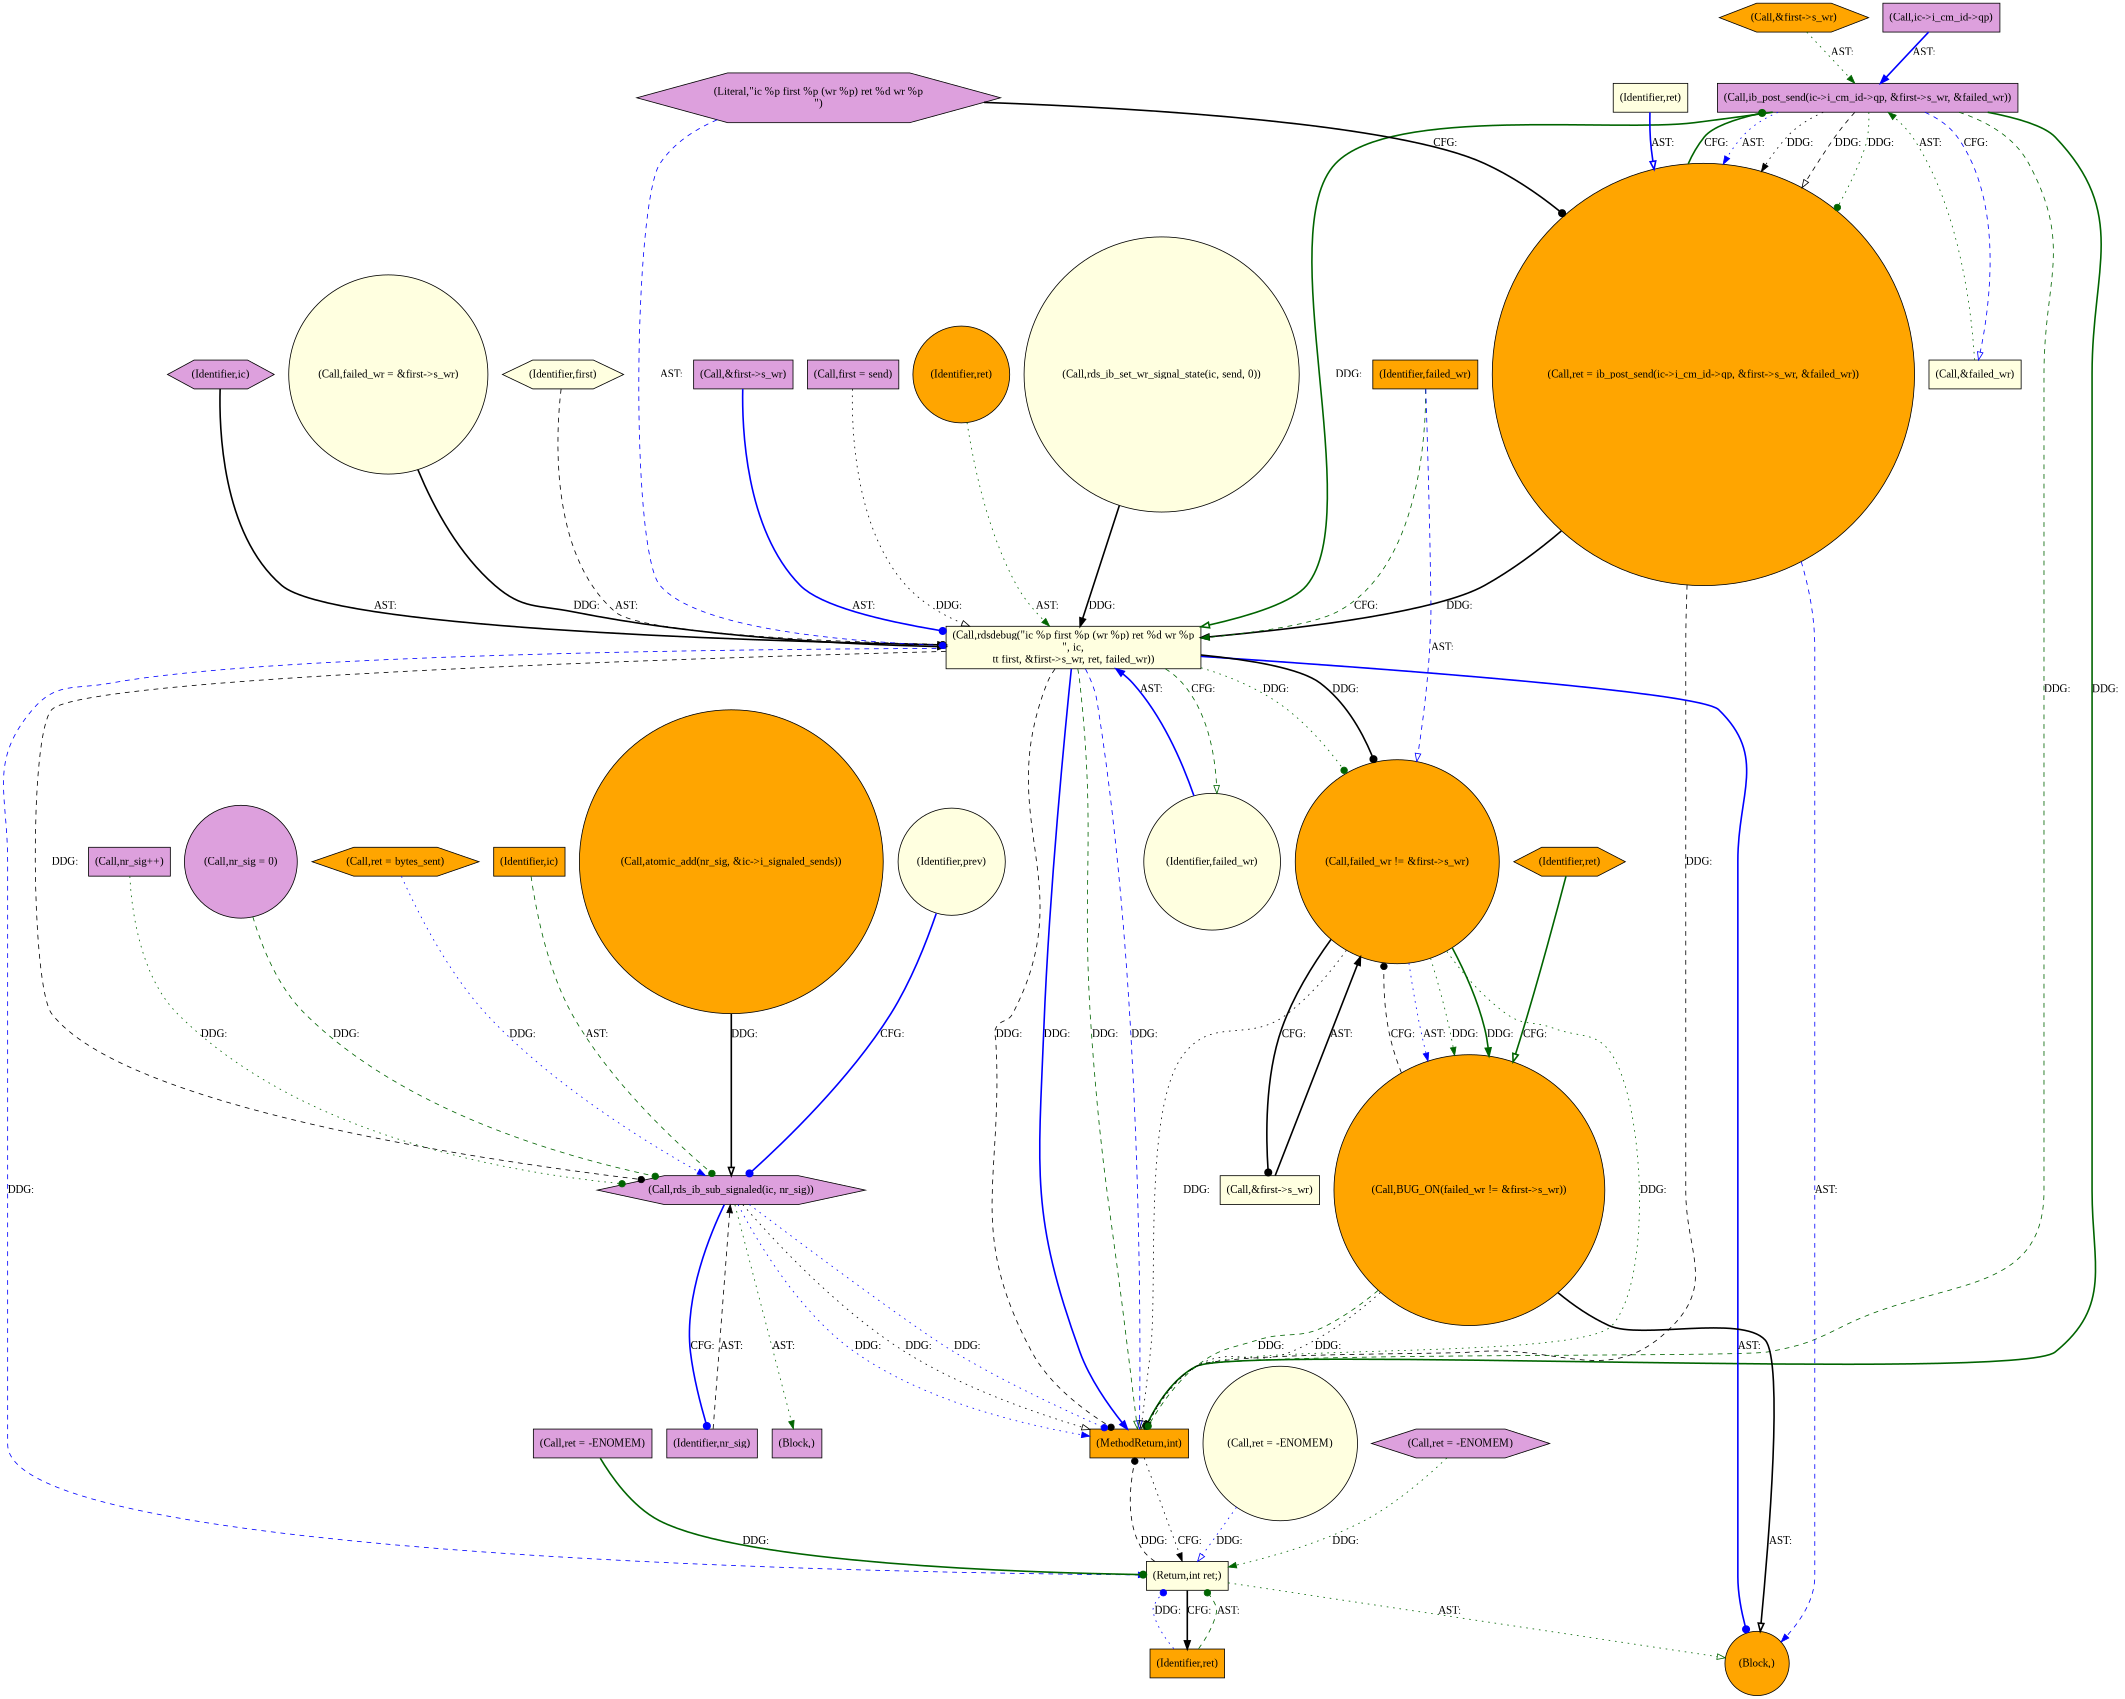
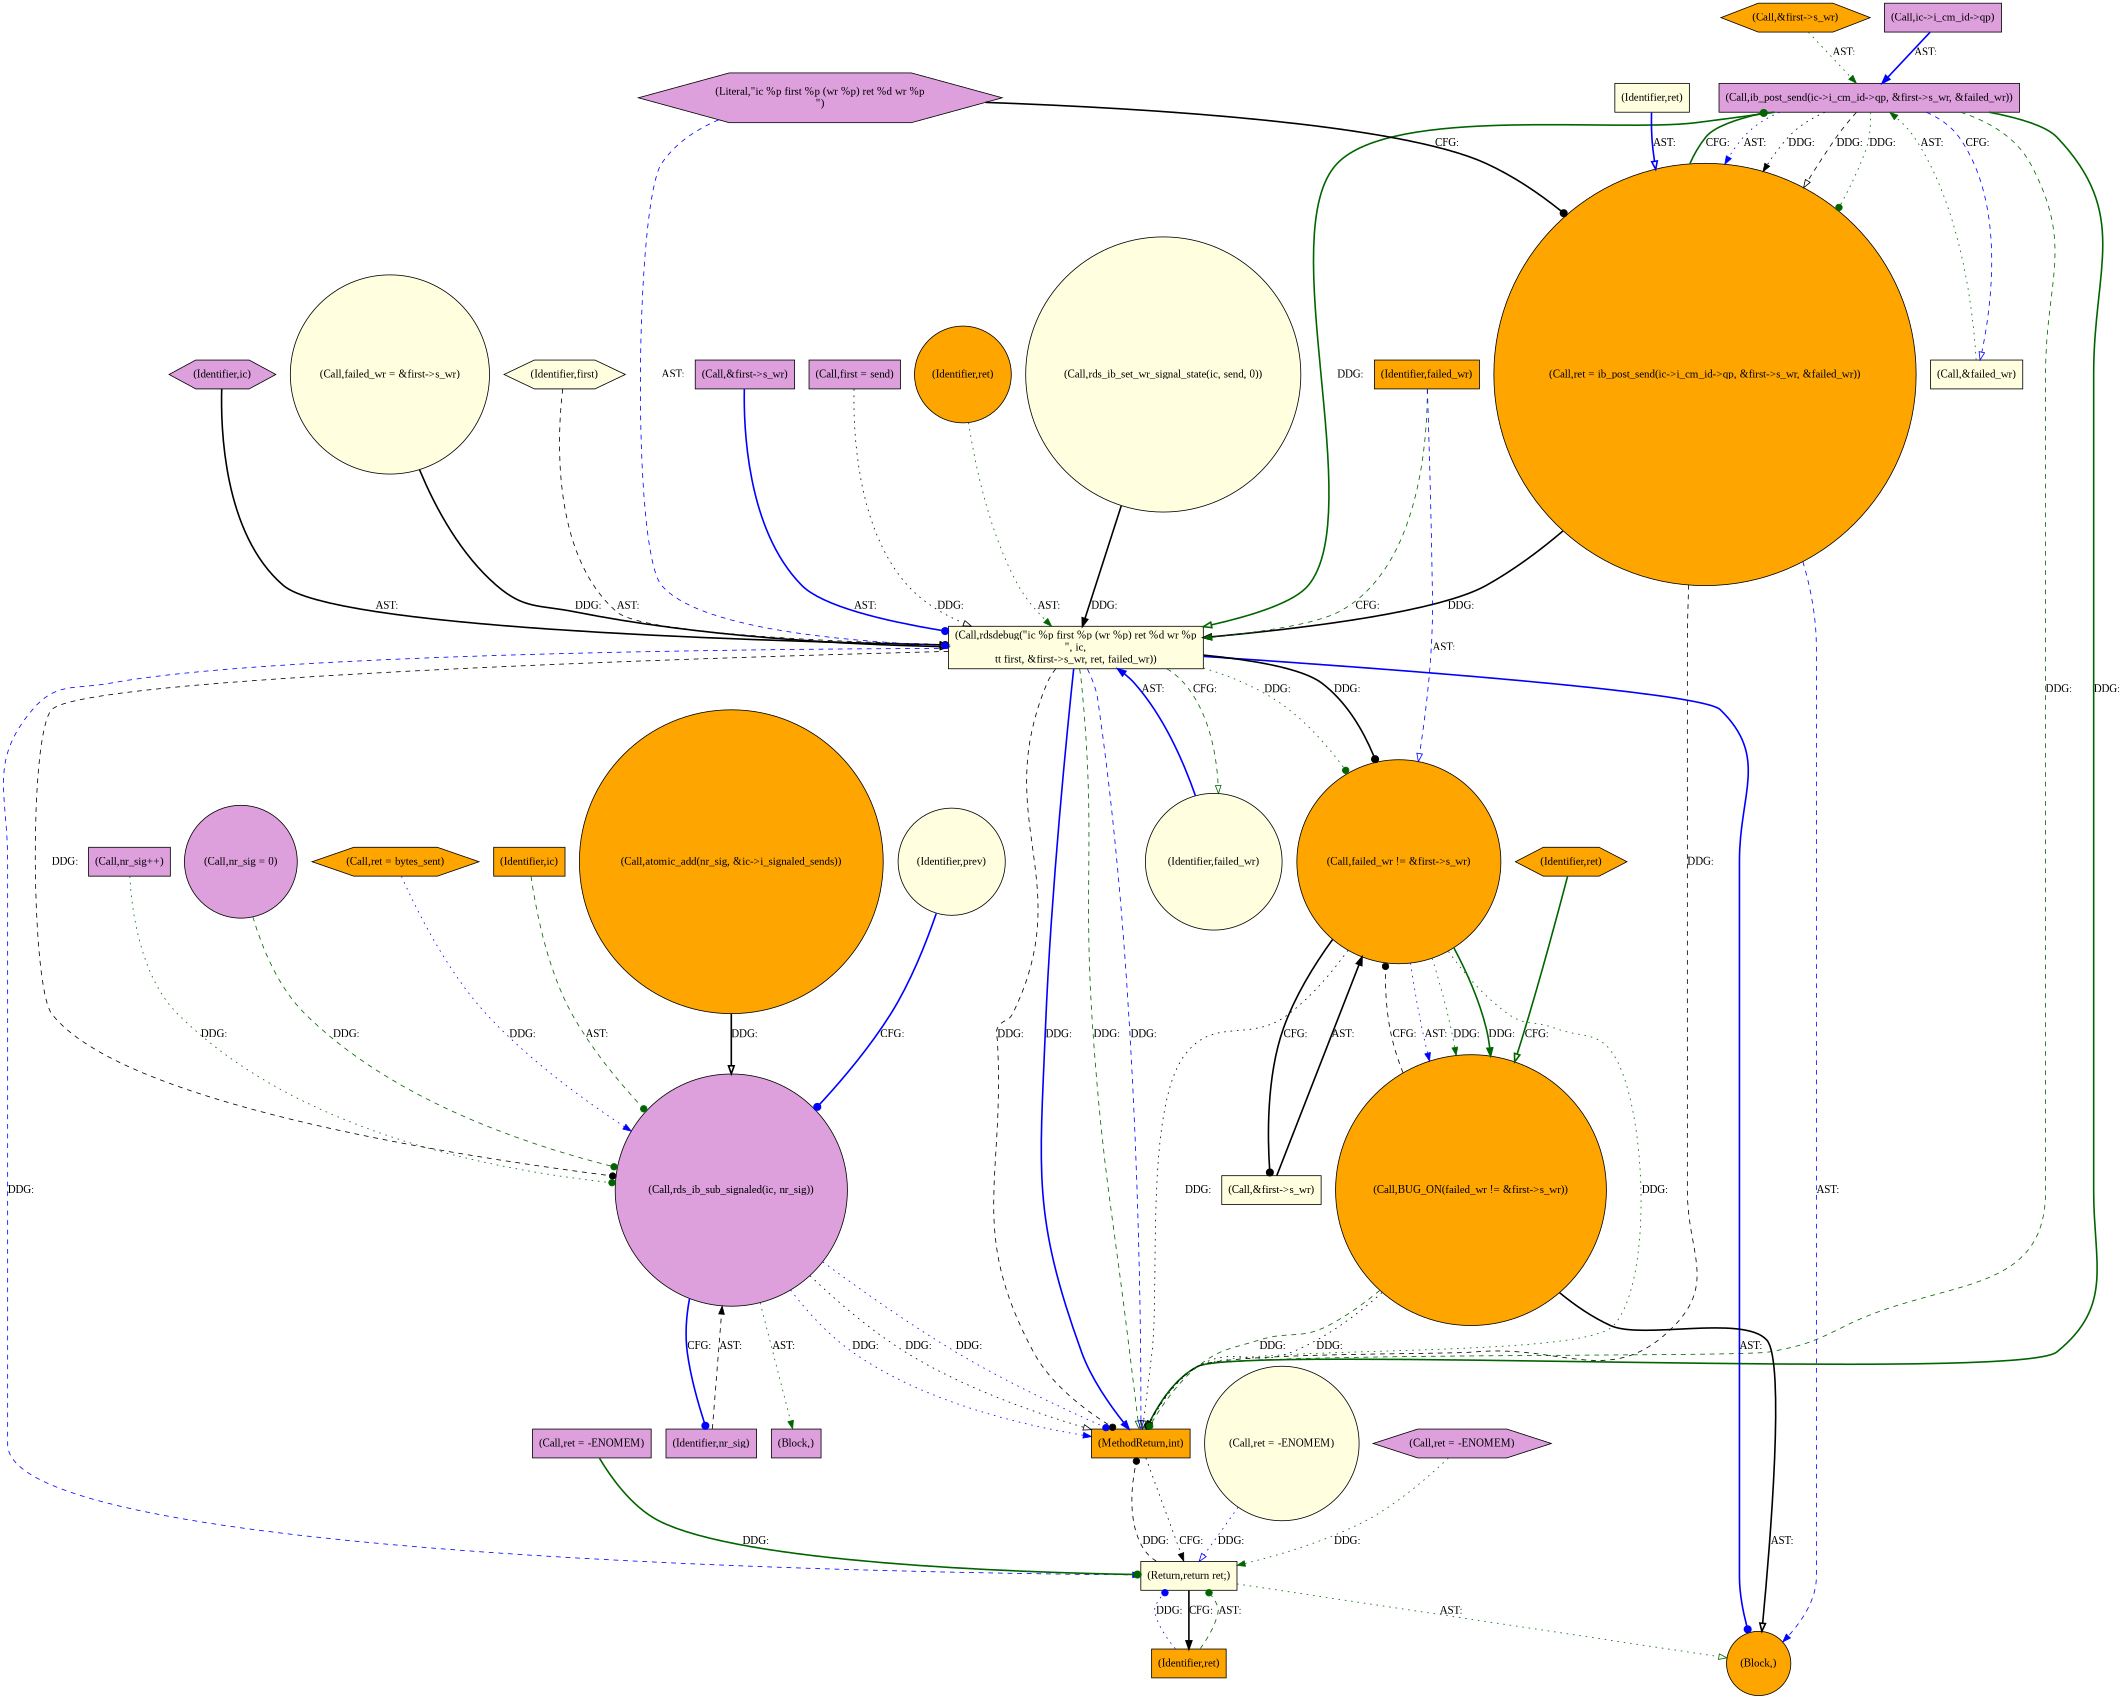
  digraph {
    fontname="Liberation Serif"
    node [fillcolor=plum fontname="Liberation Serif" shape=box style=filled]
    edge [arrowhead=dot color=black fontname="Liberation Serif" style=bold]
    n1 [label="(Call,ib_post_send(ic->i_cm_id->qp, &first->s_wr, &failed_wr))"]
    n2 [fillcolor=orange label="(Call,ret = ib_post_send(ic->i_cm_id->qp, &first->s_wr, &failed_wr))" shape=circle]
    n3 [fillcolor=lightyellow label="(Call,rdsdebug(\"ic %p first %p (wr %p) ret %d wr %p\n\", ic,\n\t\t first, &first->s_wr, ret, failed_wr))"]
    n4 [fillcolor=lightyellow label="(Call,&failed_wr)"]
    n5 [fillcolor=orange label="(MethodReturn,int)"]
    n6 [fillcolor=orange label="(Block,)" shape=circle]
    n7 [fillcolor=orange label="(Call,failed_wr != &first->s_wr)" shape=circle]
-   n8 [label="(Call,rds_ib_sub_signaled(ic, nr_sig))" shape=hexagon]
-   n9 [fillcolor=lightyellow label="(Return,int ret;)"]
+   n8 [label="(Call,rds_ib_sub_signaled(ic, nr_sig))" shape=circle]
+   n9 [fillcolor=lightyellow label="(Return,return ret;)"]
    n10 [fillcolor=lightyellow label="(Identifier,failed_wr)" shape=circle]
    n11 [fillcolor=orange label="(Call,BUG_ON(failed_wr != &first->s_wr))" shape=circle]
    n12 [fillcolor=lightyellow label="(Call,&first->s_wr)"]
    n13 [label="(Block,)"]
    n14 [label="(Identifier,nr_sig)"]
    n15 [fillcolor=orange label="(Identifier,ret)"]
    n16 [fillcolor=orange label="(Call,ret = bytes_sent)" shape=hexagon]
    n17 [fillcolor=orange label="(Identifier,failed_wr)"]
    n18 [fillcolor=lightyellow label="(Identifier,first)" shape=hexagon]
    n19 [fillcolor=orange label="(Call,&first->s_wr)" shape=hexagon]
    n20 [label="(Call,first = send)"]
    n21 [fillcolor=orange label="(Identifier,ret)" shape=hexagon]
    n22 [label="(Call,ic->i_cm_id->qp)"]
    n23 [fillcolor=orange label="(Call,atomic_add(nr_sig, &ic->i_signaled_sends))" shape=circle]
    n24 [label="(Call,ret = -ENOMEM)" shape=hexagon]
    n25 [label="(Call,ret = -ENOMEM)"]
    n26 [fillcolor=orange label="(Identifier,ret)" shape=circle]
    n27 [fillcolor=lightyellow label="(Call,rds_ib_set_wr_signal_state(ic, send, 0))" shape=circle]
    n28 [label="(Identifier,ic)" shape=hexagon]
    n29 [fillcolor=lightyellow label="(Call,failed_wr = &first->s_wr)" shape=circle]
    n30 [fillcolor=orange label="(Identifier,ic)"]
    n31 [fillcolor=lightyellow label="(Identifier,prev)" shape=circle]
    n32 [label="(Call,nr_sig++)"]
    n33 [label="(Call,nr_sig = 0)" shape=circle]
    n34 [fillcolor=lightyellow label="(Call,ret = -ENOMEM)" shape=circle]
    n35 [label="(Literal,\"ic %p first %p (wr %p) ret %d wr %p\n\")" shape=hexagon]
    n36 [fillcolor=lightyellow label="(Identifier,ret)"]
    n37 [label="(Call,&first->s_wr)"]
    n1 -> n2 [arrowhead=normal color=blue label="AST: " style=dotted]
    n1 -> n2 [arrowhead=normal label="DDG: " style=dotted]
    n1 -> n2 [arrowhead=onormal label="DDG: " style=dashed]
    n1 -> n2 [color=darkgreen label="DDG: " style=dotted]
    n1 -> n3 [arrowhead=onormal color=darkgreen label="DDG: "]
    n1 -> n4 [arrowhead=onormal color=blue label="CFG: " style=dashed]
    n1 -> n5 [color=darkgreen label="DDG: "]
    n1 -> n5 [arrowhead=onormal color=darkgreen label="DDG: " style=dashed]
    n2 -> n1 [color=darkgreen label="CFG: "]
    n2 -> n3 [arrowhead=onormal label="DDG: "]
    n2 -> n5 [arrowhead=normal label="DDG: " style=dashed]
    n2 -> n6 [arrowhead=normal color=blue label="AST: " style=dashed]
    n3 -> n5 [label="DDG: " style=dashed]
    n3 -> n5 [arrowhead=normal color=blue label="DDG: "]
    n3 -> n5 [arrowhead=onormal color=darkgreen label="DDG: " style=dashed]
    n3 -> n5 [arrowhead=onormal color=blue label="DDG: " style=dashed]
    n3 -> n6 [color=blue label="AST: "]
    n3 -> n7 [label="DDG: "]
    n3 -> n7 [color=darkgreen label="DDG: " style=dotted]
    n3 -> n8 [label="DDG: " style=dashed]
    n3 -> n9 [arrowhead=normal color=blue label="DDG: " style=dashed]
    n3 -> n10 [arrowhead=onormal color=darkgreen label="CFG: " style=dashed]
    n4 -> n1 [arrowhead=normal color=darkgreen label="AST: " style=dotted]
    n5 -> n9 [arrowhead=normal label="CFG: " style=dotted]
    n7 -> n5 [arrowhead=onormal label="DDG: " style=dotted]
    n7 -> n5 [color=darkgreen label="DDG: " style=dotted]
    n7 -> n11 [arrowhead=normal color=blue label="AST: " style=dotted]
    n7 -> n11 [arrowhead=normal color=darkgreen label="DDG: " style=dotted]
    n7 -> n11 [arrowhead=normal color=darkgreen label="DDG: "]
    n7 -> n12 [label="CFG: "]
    n8 -> n5 [arrowhead=normal color=blue label="DDG: " style=dotted]
    n8 -> n5 [arrowhead=onormal label="DDG: " style=dotted]
    n8 -> n5 [color=blue label="DDG: " style=dotted]
    n8 -> n13 [arrowhead=normal color=darkgreen label="AST: " style=dotted]
    n8 -> n14 [color=blue label="CFG: "]
    n9 -> n5 [label="DDG: " style=dashed]
    n9 -> n6 [arrowhead=onormal color=darkgreen label="AST: " style=dotted]
    n9 -> n15 [arrowhead=normal label="CFG: "]
    n10 -> n3 [arrowhead=normal color=blue label="AST: "]
    n11 -> n5 [label="DDG: " style=dotted]
    n11 -> n5 [color=darkgreen label="DDG: " style=dashed]
    n11 -> n6 [arrowhead=onormal label="AST: "]
    n11 -> n7 [label="CFG: " style=dashed]
    n12 -> n7 [arrowhead=normal label="AST: "]
    n14 -> n8 [arrowhead=normal label="AST: " style=dashed]
    n15 -> n9 [color=darkgreen label="AST: " style=dashed]
    n15 -> n9 [color=blue label="DDG: " style=dotted]
    n16 -> n8 [arrowhead=normal color=blue label="DDG: " style=dotted]
    n17 -> n3 [arrowhead=normal color=darkgreen label="CFG: " style=dashed]
    n17 -> n7 [arrowhead=onormal color=blue label="AST: " style=dashed]
    n18 -> n3 [label="AST: " style=dashed]
    n19 -> n1 [arrowhead=normal color=darkgreen label="AST: " style=dotted]
    n20 -> n3 [arrowhead=onormal label="DDG: " style=dotted]
    n21 -> n11 [arrowhead=onormal color=darkgreen label="CFG: "]
    n22 -> n1 [arrowhead=normal color=blue label="AST: "]
    n23 -> n8 [arrowhead=onormal label="DDG: "]
    n24 -> n9 [arrowhead=normal color=darkgreen label="DDG: " style=dotted]
    n25 -> n9 [color=darkgreen label="DDG: "]
    n26 -> n3 [arrowhead=normal color=darkgreen label="AST: " style=dotted]
    n27 -> n3 [arrowhead=normal label="DDG: "]
    n28 -> n3 [arrowhead=onormal label="AST: "]
    n29 -> n3 [arrowhead=onormal label="DDG: "]
    n30 -> n8 [color=darkgreen label="AST: " style=dashed]
    n31 -> n8 [color=blue label="CFG: "]
    n32 -> n8 [color=darkgreen label="DDG: " style=dotted]
    n33 -> n8 [color=darkgreen label="DDG: " style=dashed]
    n34 -> n9 [arrowhead=onormal color=blue label="DDG: " style=dotted]
    n35 -> n2 [label="CFG: "]
    n35 -> n3 [color=blue label="AST: " style=dashed]
    n36 -> n2 [arrowhead=onormal color=blue label="AST: "]
    n37 -> n3 [color=blue label="AST: "]
  }
